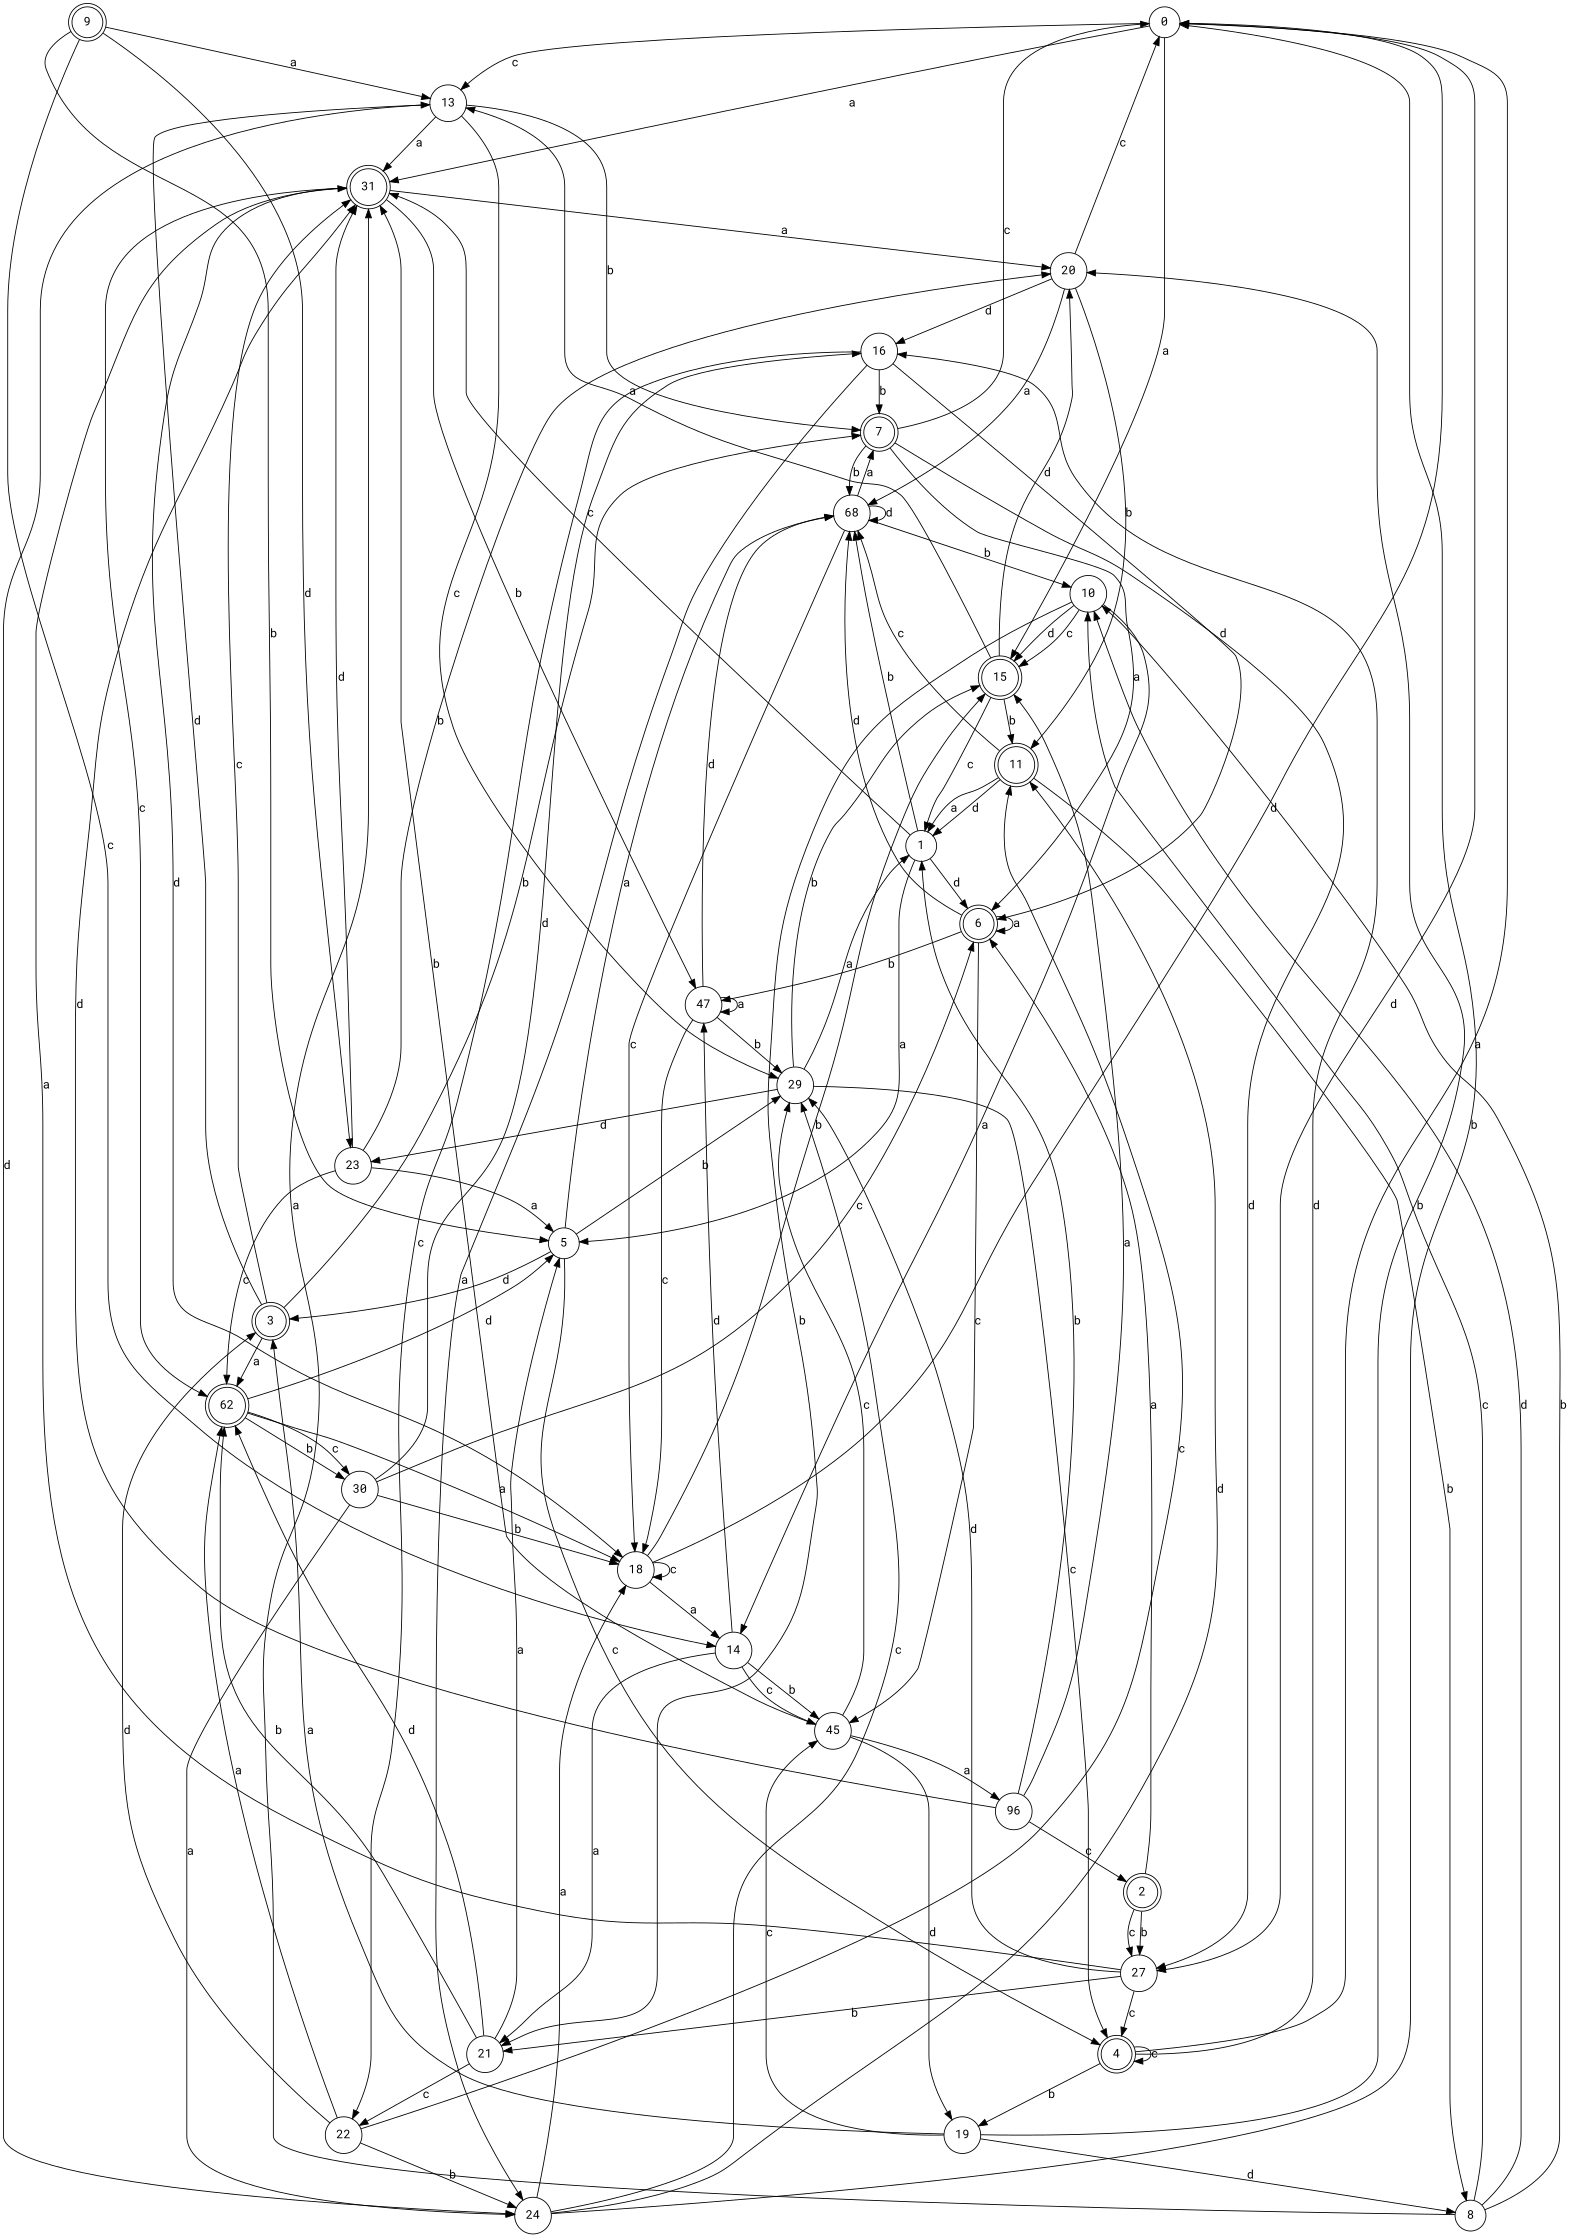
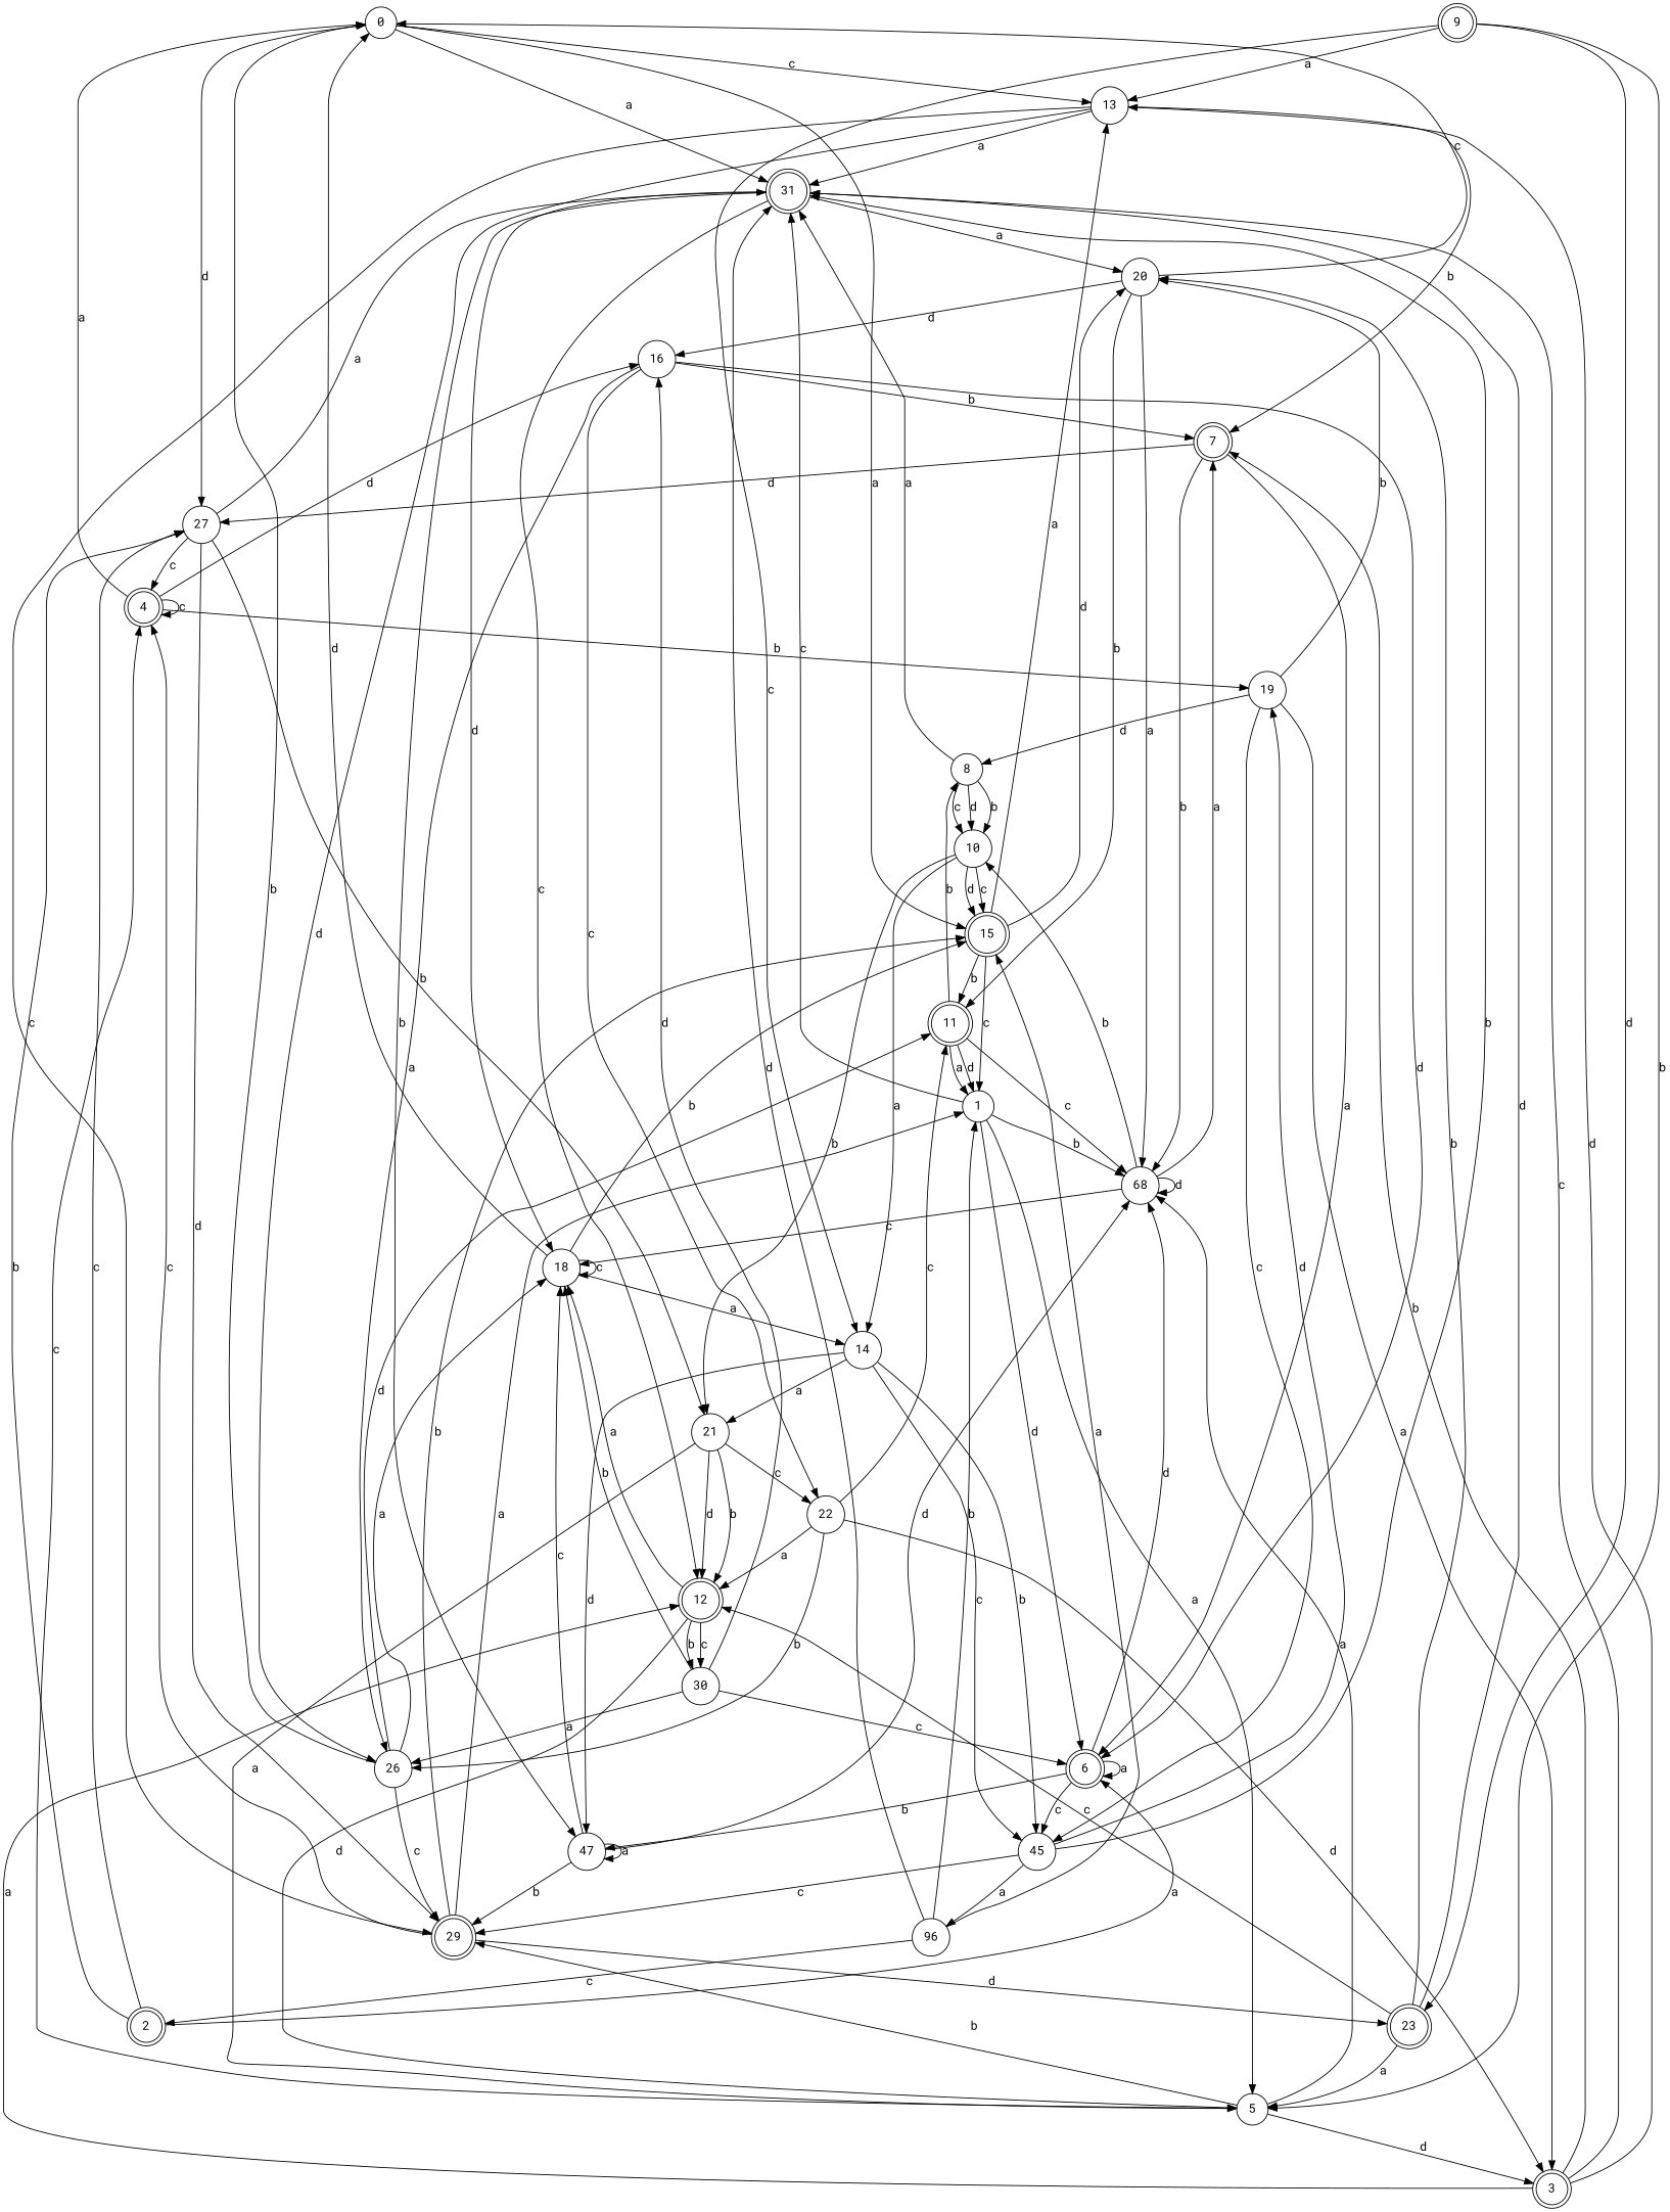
  digraph {
    fontname="Roboto Mono"
    rankdir=TB
    node [color=black fillcolor=white fontname="Roboto Mono" shape=circle style=filled]
    edge [fontname="Roboto Mono"]
    n1 [label=0]
    n2 [label=13]
    n3 [label=15 shape=doublecircle style="rounded,filled"]
    n4 [label=27]
    n5 [label=31 shape=doublecircle style="rounded,filled"]
    n6 [label=7 shape=doublecircle style="rounded,filled"]
-   n7 [label=29]
-   n8 [label=24]
+   n7 [label=29 shape=doublecircle]
+   n8 [label=26]
    n9 [label=1]
    n10 [label=11 shape=doublecircle style="rounded,filled"]
    n11 [label=20]
    n12 [label=21]
    n13 [label=4 shape=doublecircle style="rounded,filled"]
-   n14 [label=62 shape=doublecircle style="rounded,filled"]
+   n14 [label=12 shape=doublecircle style="rounded,filled"]
    n15 [label=47]
    n16 [label=18]
    n17 [label=5]
    n18 [label=6 shape=doublecircle]
    n19 [label=68]
    n20 [label=3 shape=doublecircle style="rounded,filled"]
    n21 [label=45]
    n22 [label=10]
    n23 [label=2 shape=doublecircle]
    n24 [label=22]
    n25 [label=30]
    n26 [label=16]
    n27 [label=19]
    n28 [label=8]
-   n29 [label=23]
+   n29 [label=23 shape=doublecircle]
    n30 [label=96]
    n31 [label=14]
    n32 [label=9 shape=doublecircle style="rounded,filled"]
    n1 -> n2 [label=c]
    n1 -> n3 [label=a]
    n1 -> n4 [label=d]
    n1 -> n5 [label=a]
    n2 -> n5 [label=a]
    n2 -> n6 [label=b]
    n2 -> n7 [label=c]
    n2 -> n8 [label=d]
    n3 -> n2 [label=a]
    n3 -> n9 [label=c]
    n3 -> n10 [label=b]
    n3 -> n11 [label=d]
    n4 -> n5 [label=a]
    n4 -> n7 [label=d]
    n4 -> n12 [label=b]
    n4 -> n13 [label=c]
    n5 -> n11 [label=a]
    n5 -> n14 [label=c]
    n5 -> n15 [label=b]
    n5 -> n16 [label=d]
-   n6 -> n1 [label=c]
    n6 -> n4 [label=d]
    n6 -> n18 [label=a]
    n6 -> n19 [label=b]
    n7 -> n3 [label=b]
    n7 -> n9 [label=a]
    n7 -> n13 [label=c]
    n7 -> n29 [label=d]
    n8 -> n1 [label=b]
    n8 -> n7 [label=c]
    n8 -> n10 [label=d]
    n8 -> n16 [label=a]
    n9 -> n5 [label=c]
    n9 -> n17 [label=a]
    n9 -> n18 [label=d]
    n9 -> n19 [label=b]
    n10 -> n9 [label=a]
    n10 -> n9 [label=d]
    n10 -> n19 [label=c]
    n10 -> n28 [label=b]
    n11 -> n1 [label=c]
    n11 -> n10 [label=b]
    n11 -> n19 [label=a]
    n11 -> n26 [label=d]
    n12 -> n14 [label=b]
    n12 -> n14 [label=d]
    n12 -> n17 [label=a]
    n12 -> n24 [label=c]
    n13 -> n1 [label=a]
    n13 -> n13 [label=c]
    n13 -> n26 [label=d]
    n13 -> n27 [label=b]
    n14 -> n16 [label=a]
    n14 -> n17 [label=d]
    n14 -> n25 [label=b]
    n14 -> n25 [label=c]
    n15 -> n7 [label=b]
    n15 -> n15 [label=a]
    n15 -> n16 [label=c]
    n15 -> n19 [label=d]
    n16 -> n1 [label=d]
    n16 -> n3 [label=b]
    n16 -> n16 [label=c]
    n16 -> n31 [label=a]
    n17 -> n7 [label=b]
    n17 -> n13 [label=c]
    n17 -> n19 [label=a]
    n17 -> n20 [label=d]
    n18 -> n15 [label=b]
    n18 -> n18 [label=a]
    n18 -> n19 [label=d]
    n18 -> n21 [label=c]
    n19 -> n6 [label=a]
    n19 -> n16 [label=c]
    n19 -> n19 [label=d]
    n19 -> n22 [label=b]
    n20 -> n2 [label=d]
    n20 -> n5 [label=c]
    n20 -> n6 [label=b]
    n20 -> n14 [label=a]
    n21 -> n5 [label=b]
    n21 -> n7 [label=c]
    n21 -> n27 [label=d]
    n21 -> n30 [label=a]
    n22 -> n3 [label=c]
    n22 -> n3 [label=d]
    n22 -> n12 [label=b]
    n22 -> n31 [label=a]
    n23 -> n4 [label=b]
    n23 -> n4 [label=c]
    n23 -> n18 [label=a]
    n24 -> n8 [label=b]
    n24 -> n10 [label=c]
    n24 -> n14 [label=a]
    n24 -> n20 [label=d]
    n25 -> n8 [label=a]
    n25 -> n16 [label=b]
    n25 -> n18 [label=c]
    n25 -> n26 [label=d]
    n26 -> n6 [label=b]
    n26 -> n8 [label=a]
    n26 -> n18 [label=d]
    n26 -> n24 [label=c]
    n27 -> n11 [label=b]
    n27 -> n20 [label=a]
    n27 -> n21 [label=c]
    n27 -> n28 [label=d]
    n28 -> n5 [label=a]
    n28 -> n22 [label=b]
    n28 -> n22 [label=c]
    n28 -> n22 [label=d]
    n29 -> n5 [label=d]
    n29 -> n11 [label=b]
    n29 -> n14 [label=c]
    n29 -> n17 [label=a]
    n30 -> n3 [label=a]
    n30 -> n5 [label=d]
    n30 -> n9 [label=b]
    n30 -> n23 [label=c]
    n31 -> n12 [label=a]
    n31 -> n15 [label=d]
    n31 -> n21 [label=b]
    n31 -> n21 [label=c]
    n32 -> n2 [label=a]
    n32 -> n17 [label=b]
    n32 -> n29 [label=d]
    n32 -> n31 [label=c]
  }
